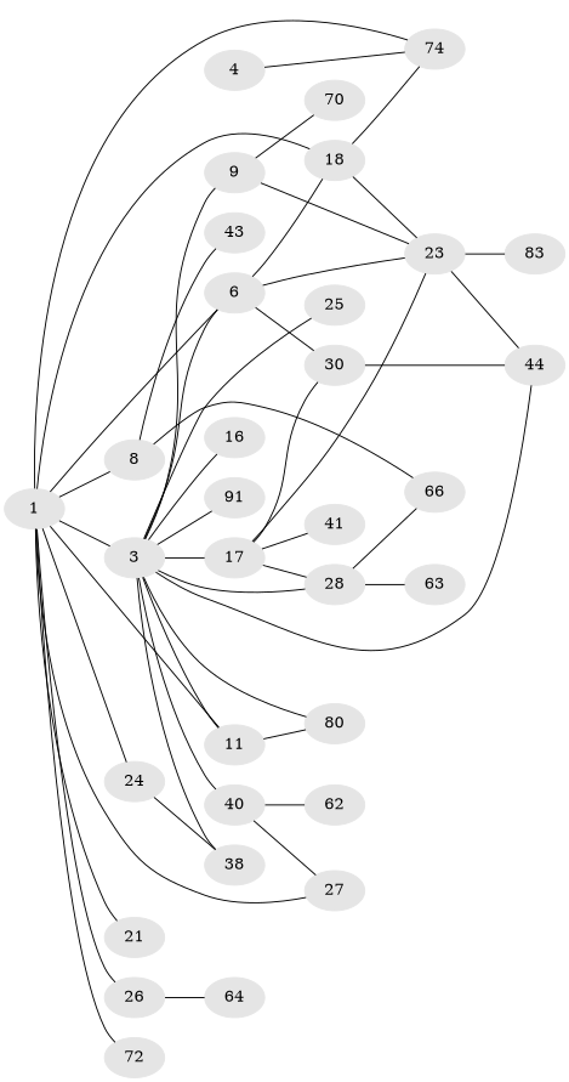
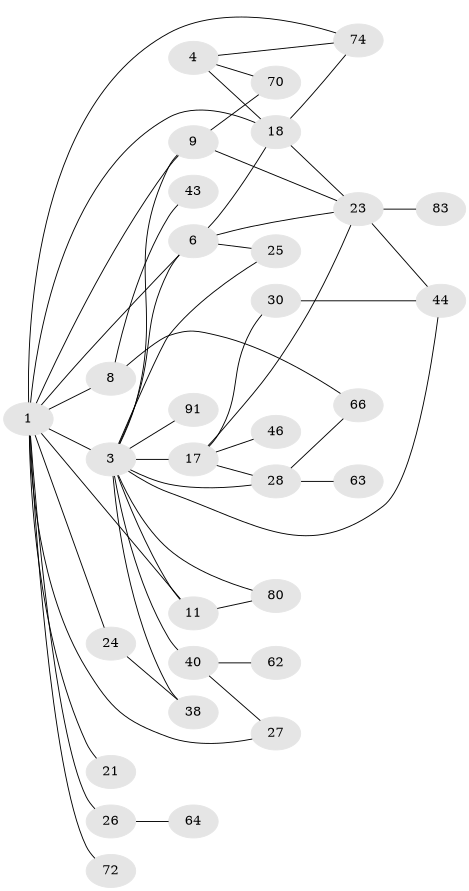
  graph {
    rankdir=LR
    node [color=gray90 style=filled]
    1 [super="+2"]
    3 [super="+39+12+26"]
    6 [super="+19"]
    8 [super="+41"]
    9 [super="+13"]
    11 [super="+29"]
    18 [super="+58+37+42+75"]
    21 [super="+51"]
    24 [super="+35"]
    27 [super="+55"]
    n11 [label=26 super="+60+84+76"]
    72
    74
    n14 [label=40]
-   16
    17 [super="+54+20"]
    25 [super="+77"]
    28 [super="+40+49"]
    38
    44 [super="+61"]
    80
    n22 [label=91]
    4 [super="+7+65"]
    70 [super="+71"]
    23 [super="+31+34+33"]
    30 [super="+32+67+68"]
    43 [super="+57"]
    66 [super="+73"]
    64
    62
-   46 [label=41]
+   46
    63
    83
    1 -- 3
    1 -- 6
    1 -- 8 [weight=2]
+   1 -- 9
    1 -- 11
    1 -- 18
    1 -- 21
    1 -- 24
    1 -- 27
    1 -- n11
    1 -- 72
    1 -- 74 [weight=2]
    3 -- 6
    3 -- 9
    3 -- 11
    3 -- n14 [weight=2]
-   3 -- 16
    3 -- 17 [weight=2]
    3 -- 25
    3 -- 28
    3 -- 38
    3 -- 44
    3 -- 80
    3 -- n22
    6 -- 18
    6 -- 23
-   6 -- 30
+   6 -- 25
    8 -- 43
    8 -- 66
    9 -- 70
    9 -- 23
    11 -- 80
    18 -- 74 [weight=2]
    18 -- 23
    24 -- 38
    n11 -- 64
    n14 -- 27
    n14 -- 62
    17 -- 28
    17 -- 23
    17 -- 30
    17 -- 46
    28 -- 66
    28 -- 63
+   4 -- 18 [weight=2]
    4 -- 74
+   4 -- 70
    23 -- 44
    23 -- 83
    30 -- 44
  }
